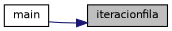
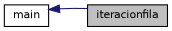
  digraph {
    rankdir=RL
    node [color=black fontname=Helvetica fontsize=10 shape=record style=filled]
    n1 [fillcolor=grey75 fontcolor=black height=0.2 label=iteracionfila width=0.4]
    n2 [fillcolor=white height=0.2 label=main width=0.4]
-   n1 -> n2 [color=midnightblue dir=back fontname=Helvetica fontsize=10 labelfontname=Helvetica labelfontsize=10 style=solid]
+   n2 -> n1 [color=midnightblue dir=back fontname=Helvetica fontsize=10 labelfontname=Helvetica labelfontsize=10 style=solid]
  }
